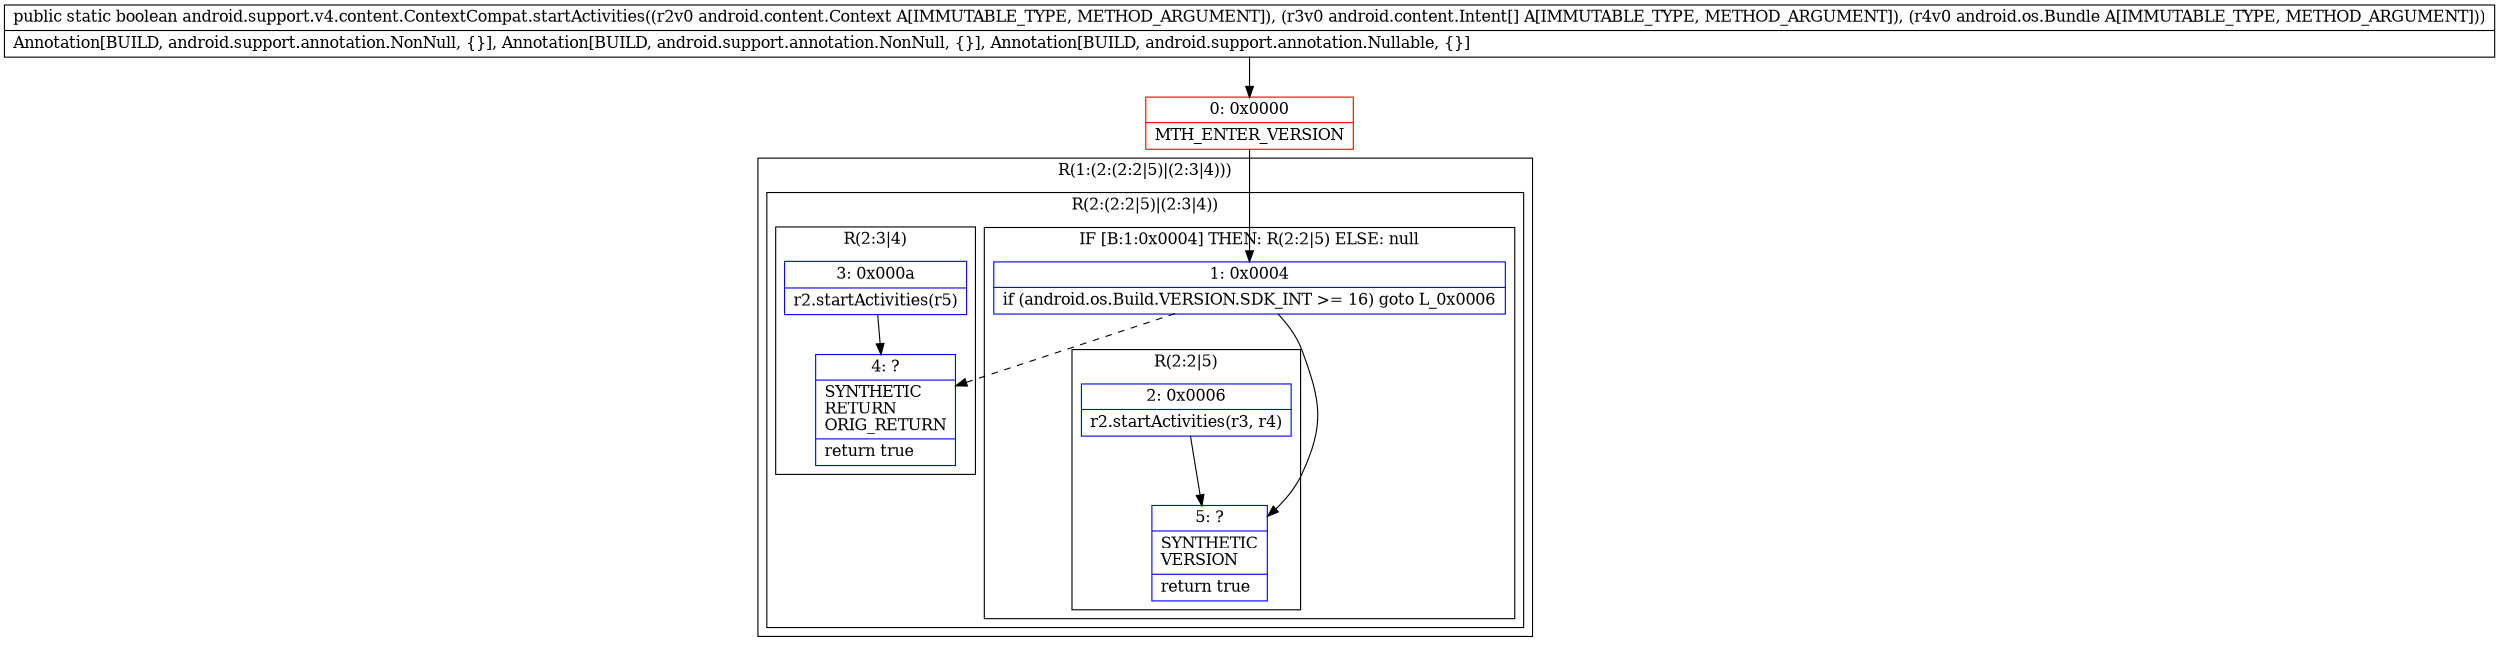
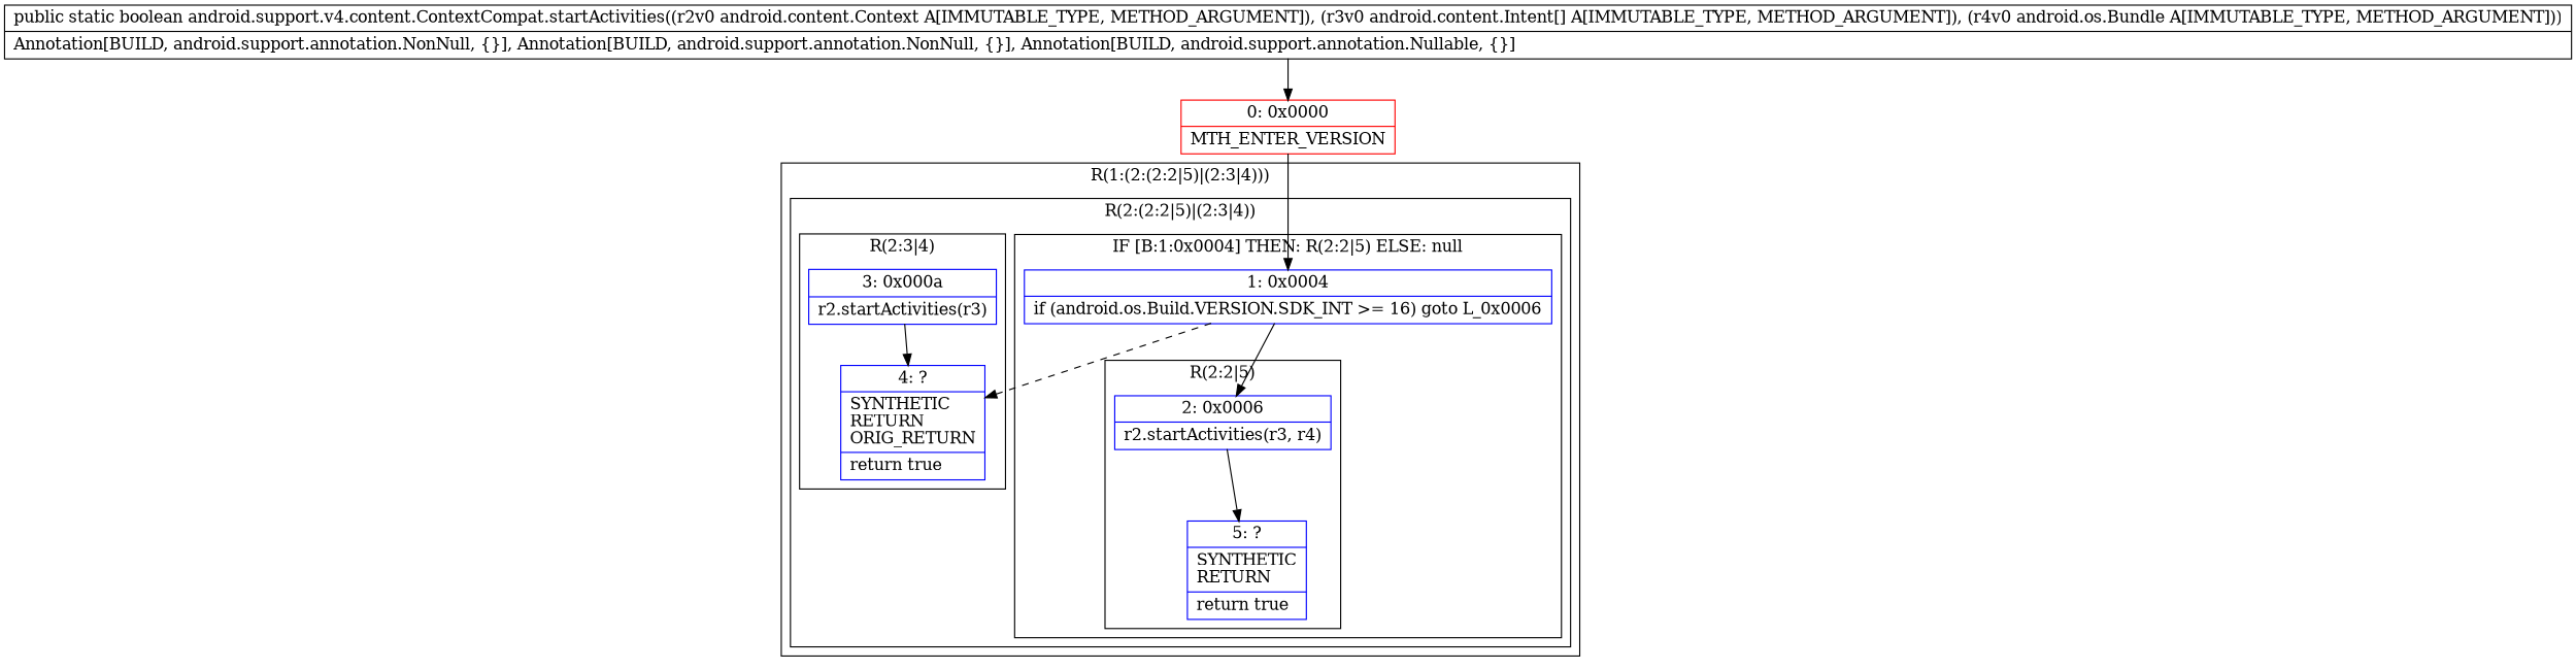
  digraph {
    node [color=blue shape=record]
    n1 [label="{2\:\ 0x0006|r2.startActivities(r3, r4)\l}"]
-   n2 [label="{5\:\ ?|SYNTHETIC\lVERSION\l|return true\l}"]
+   n2 [label="{5\:\ ?|SYNTHETIC\lRETURN\l|return true\l}"]
    n3 [label="{1\:\ 0x0004|if (android.os.Build.VERSION.SDK_INT \>= 16) goto L_0x0006\l}"]
-   n4 [label="{3\:\ 0x000a|r2.startActivities(r5)\l}"]
+   n4 [label="{3\:\ 0x000a|r2.startActivities(r3)\l}"]
    n5 [label="{4\:\ ?|SYNTHETIC\lRETURN\lORIG_RETURN\l|return true\l}"]
    n6 [color=red label="{0\:\ 0x0000|MTH_ENTER_VERSION\l}"]
    n7 [label="{public static boolean android.support.v4.content.ContextCompat.startActivities((r2v0 android.content.Context A[IMMUTABLE_TYPE, METHOD_ARGUMENT]), (r3v0 android.content.Intent[] A[IMMUTABLE_TYPE, METHOD_ARGUMENT]), (r4v0 android.os.Bundle A[IMMUTABLE_TYPE, METHOD_ARGUMENT]))  | Annotation[BUILD, android.support.annotation.NonNull, \{\}], Annotation[BUILD, android.support.annotation.NonNull, \{\}], Annotation[BUILD, android.support.annotation.Nullable, \{\}]\l}" color=""]
    subgraph cluster_1 {
      label="R(1:(2:(2:2|5)|(2:3|4)))"
      subgraph cluster_2 {
        label="R(2:(2:2|5)|(2:3|4))"
        subgraph cluster_3 {
          label="IF [B:1:0x0004] THEN: R(2:2|5) ELSE: null"
          n3
          subgraph cluster_4 {
            label="R(2:2|5)"
            n1
            n2
          }
        }
        subgraph cluster_5 {
          label="R(2:3|4)"
          n4
          n5
        }
      }
    }
    n1 -> n2
-   n3 -> n2
+   n3 -> n1
    n3 -> n5 [style=dashed]
    n4 -> n5
    n6 -> n3
    n7 -> n6
  }
